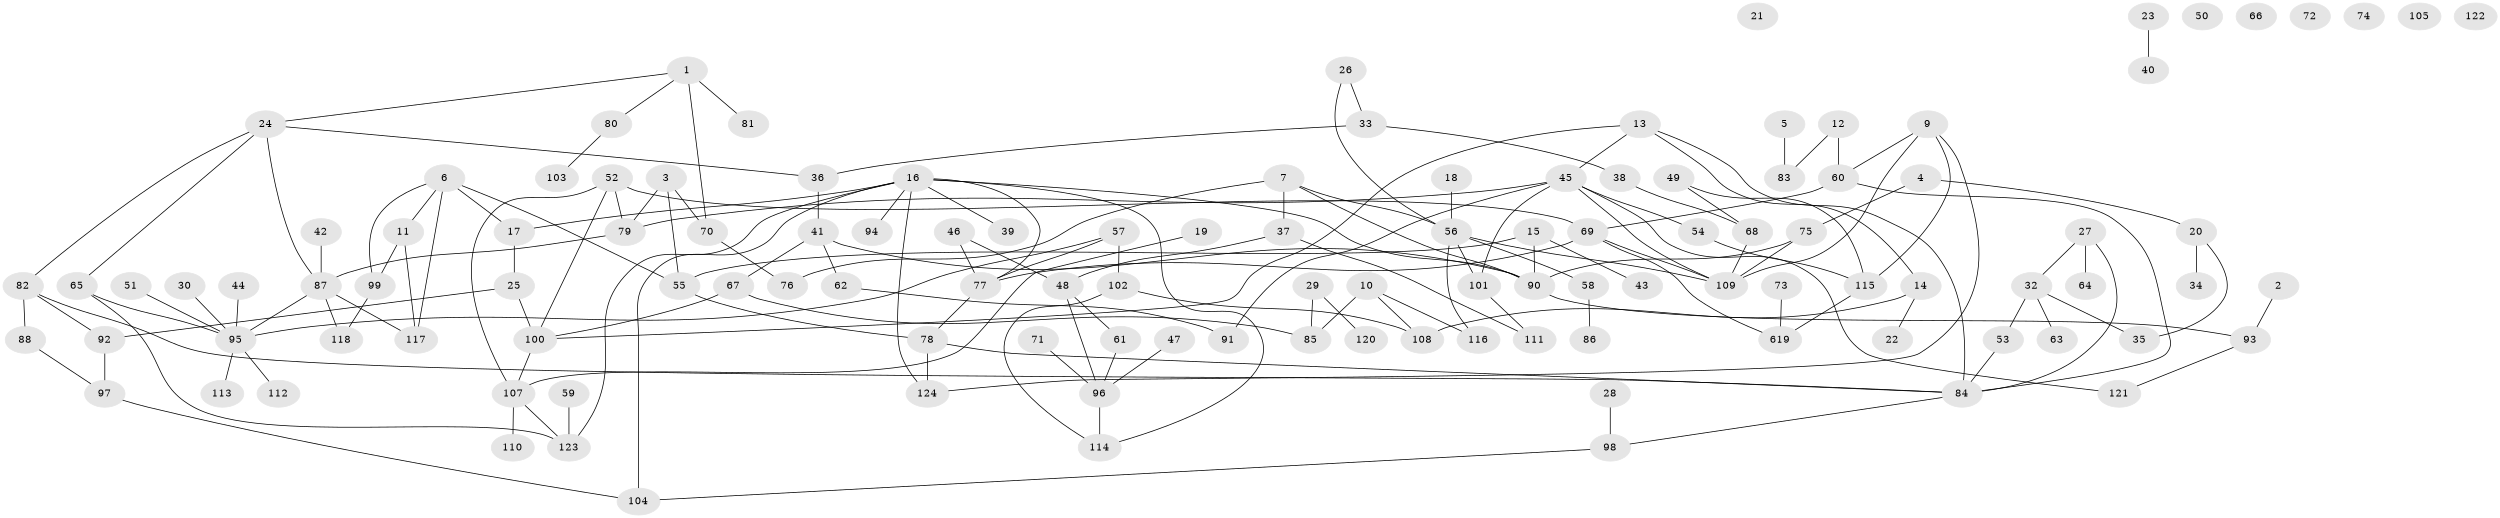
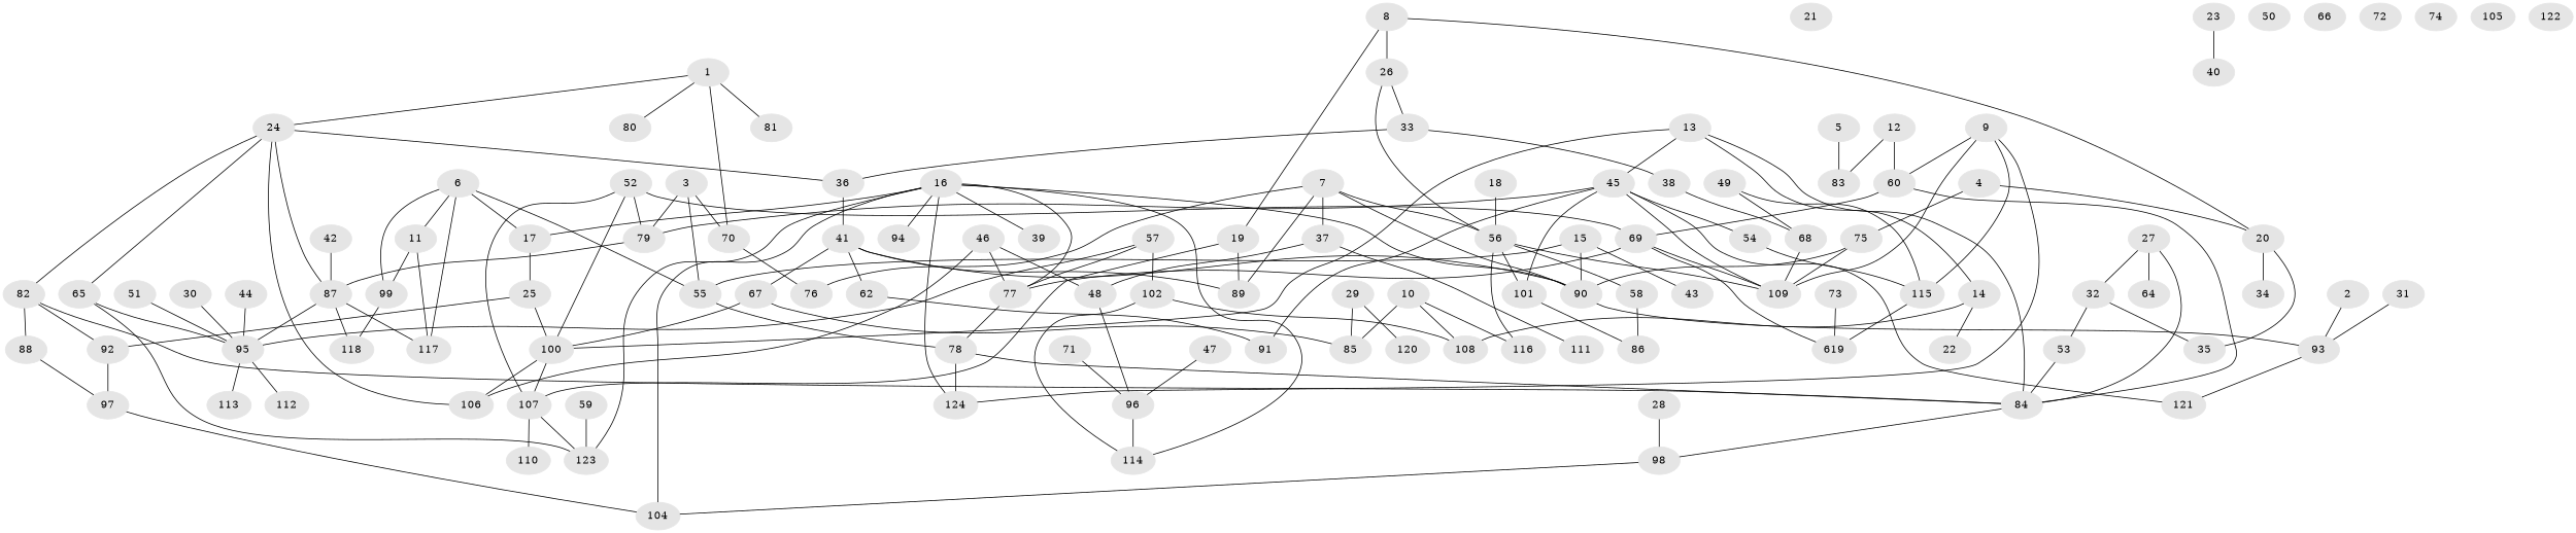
  graph {
    node [color=gray90 style=filled]
    1
    24
    70
    80
    81
    36
    65
    82
    87
+   106
    76
-   103
    2
    93
    121
    3
    55
    79
    78
    4
    20
    75
    34
    35
    90
    109
    5
    83
    6
    11
    17
    99
    117
    25
    124
    84
    118
    7
    37
    56
+   89
    48
    111
    116
    101
    58
+   8
    19
    26
    107
    33
    9
    60
    115
    69
    n56 [label=619]
    10
    85
    108
    12
    13
    14
    45
    100
    22
    54
    91
    98
    15
    43
    16
    39
    77
    94
    104
    114
    123
    18
    110
    21
    23
    40
    41
    95
    92
    88
    97
    38
    27
    32
    64
    53
-   63
    28
    29
    120
    30
    112
    113
+   31
    68
    62
    67
    96
-   61
    42
    44
    46
    47
    49
    50
    51
    52
    86
    57
    102
    59
    66
    71
    72
    73
    74
    105
    122
    1 -- 24
    1 -- 70
    1 -- 80
    1 -- 81
    24 -- 36
    24 -- 65
    24 -- 82
    24 -- 87
+   24 -- 106
    70 -- 76
-   80 -- 103
    36 -- 41
    65 -- 123
    65 -- 95
    82 -- 84
    82 -- 92
    82 -- 88
    87 -- 117
    87 -- 118
    87 -- 95
    2 -- 93
    93 -- 121
    3 -- 70
    3 -- 55
    3 -- 79
    55 -- 78
    79 -- 87
    78 -- 124
    78 -- 84
    4 -- 20
    4 -- 75
    20 -- 34
    20 -- 35
    75 -- 90
    75 -- 109
    90 -- 93
    5 -- 83
    6 -- 55
    6 -- 11
    6 -- 17
    6 -- 99
    6 -- 117
    11 -- 99
    11 -- 117
    17 -- 25
    99 -- 118
    25 -- 100
    25 -- 92
    84 -- 98
    7 -- 76
    7 -- 90
    7 -- 37
    7 -- 56
+   7 -- 89
    37 -- 48
    37 -- 111
    56 -- 109
    56 -- 116
    56 -- 101
    56 -- 58
    48 -- 96
-   48 -- 61
-   101 -- 111
+   101 -- 86
    58 -- 86
+   8 -- 20
+   8 -- 19
+   8 -- 26
+   19 -- 89
    19 -- 107
    26 -- 56
    26 -- 33
    107 -- 123
    107 -- 110
    33 -- 36
    33 -- 38
    9 -- 109
    9 -- 124
    9 -- 60
    9 -- 115
    60 -- 84
    60 -- 69
    115 -- n56
    69 -- 109
    69 -- n56
    69 -- 77
    10 -- 116
    10 -- 85
    10 -- 108
    12 -- 83
    12 -- 60
    13 -- 84
    13 -- 14
    13 -- 45
    13 -- 100
    14 -- 108
    14 -- 22
    45 -- 121
    45 -- 79
    45 -- 109
    45 -- 101
    45 -- 54
    45 -- 91
+   100 -- 106
    100 -- 107
    54 -- 115
    98 -- 104
    15 -- 55
    15 -- 90
    15 -- 43
    16 -- 90
    16 -- 17
    16 -- 124
    16 -- 39
    16 -- 77
    16 -- 94
    16 -- 104
    16 -- 114
    16 -- 123
    77 -- 78
    18 -- 56
    23 -- 40
    41 -- 90
+   41 -- 89
    41 -- 62
    41 -- 67
    95 -- 112
    95 -- 113
    92 -- 97
    88 -- 97
    97 -- 104
    38 -- 68
    27 -- 84
    27 -- 32
    27 -- 64
    32 -- 35
    32 -- 53
-   32 -- 63
    53 -- 84
    28 -- 98
    29 -- 85
    29 -- 120
    30 -- 95
+   31 -- 93
    68 -- 109
    62 -- 91
    67 -- 85
    67 -- 100
    96 -- 114
-   61 -- 96
    42 -- 87
    44 -- 95
+   46 -- 106
    46 -- 48
    46 -- 77
    47 -- 96
    49 -- 115
    49 -- 68
    51 -- 95
    52 -- 79
    52 -- 107
    52 -- 69
    52 -- 100
    57 -- 77
    57 -- 95
    57 -- 102
    102 -- 108
    102 -- 114
    59 -- 123
    71 -- 96
    73 -- n56
  }
